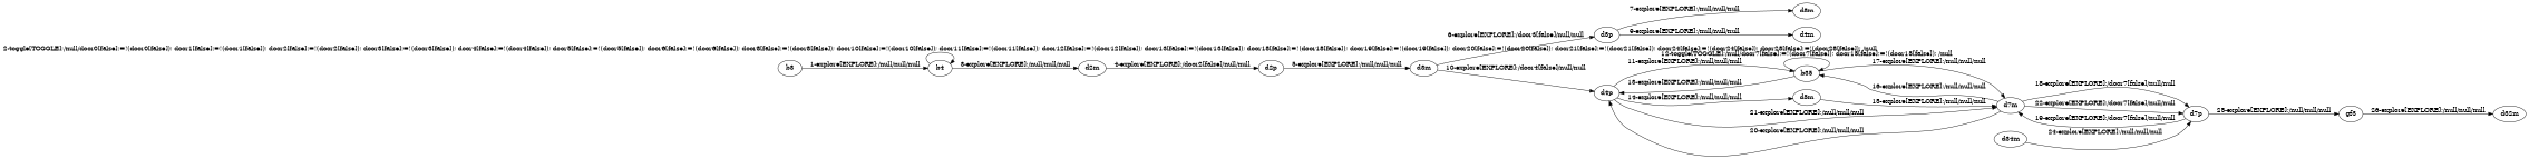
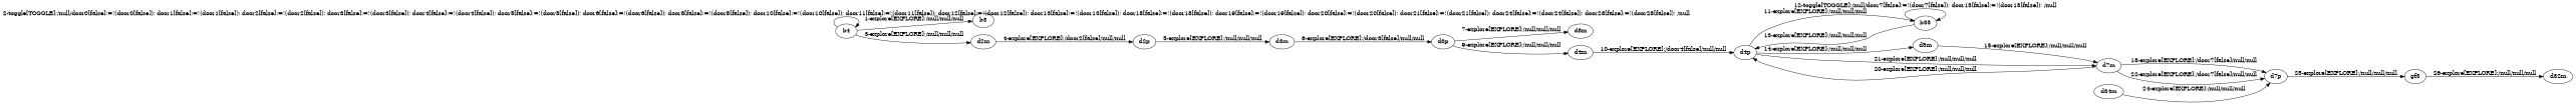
  digraph {
    rankdir=LR
    b3
    b4
    d2m
    d2p
    d3m
    d3p
    d8m
    d4m
    d4p
    n10 [label=b35]
    d5m
    d7m
    d7p
    gf3
    d34m
    d32m
-   b3 -> b4 [label="1-explore[EXPLORE];/null/null/null"]
+   b4 -> b3 [label="1-explore[EXPLORE];/null/null/null"]
    b4 -> b4 [label="2-toggle[TOGGLE];/null/door0[false]:=!(door0[false]); door1[false]:=!(door1[false]); door2[false]:=!(door2[false]); door3[false]:=!(door3[false]); door4[false]:=!(door4[false]); door5[false]:=!(door5[false]); door6[false]:=!(door6[false]); door8[false]:=!(door8[false]); door10[false]:=!(door10[false]); door11[false]:=!(door11[false]); door12[false]:=!(door12[false]); door13[false]:=!(door13[false]); door18[false]:=!(door18[false]); door19[false]:=!(door19[false]); door20[false]:=!(door20[false]); door21[false]:=!(door21[false]); door24[false]:=!(door24[false]); door28[false]:=!(door28[false]); /null"]
    b4 -> d2m [label="3-explore[EXPLORE];/null/null/null"]
    d2m -> d2p [label="4-explore[EXPLORE];/door2[false]/null/null"]
    d2p -> d3m [label="5-explore[EXPLORE];/null/null/null"]
    d3m -> d3p [label="6-explore[EXPLORE];/door3[false]/null/null"]
    d3p -> d8m [label="7-explore[EXPLORE];/null/null/null"]
    d3p -> d4m [label="9-explore[EXPLORE];/null/null/null"]
-   d3m -> d4p [label="10-explore[EXPLORE];/door4[false]/null/null"]
+   d4m -> d4p [label="10-explore[EXPLORE];/door4[false]/null/null"]
    d4p -> n10 [label="11-explore[EXPLORE];/null/null/null"]
    d4p -> d5m [label="14-explore[EXPLORE];/null/null/null"]
    d4p -> d7m [label="21-explore[EXPLORE];/null/null/null"]
    n10 -> d4p [label="13-explore[EXPLORE];/null/null/null"]
    n10 -> n10 [label="12-toggle[TOGGLE];/null/door7[false]:=!(door7[false]); door15[false]:=!(door15[false]); /null"]
-   n10 -> d7m [label="17-explore[EXPLORE];/null/null/null"]
    d5m -> d7m [label="15-explore[EXPLORE];/null/null/null"]
    d7m -> d4p [label="20-explore[EXPLORE];/null/null/null"]
-   d7m -> n10 [label="16-explore[EXPLORE];/null/null/null"]
    d7m -> d7p [label="18-explore[EXPLORE];/door7[false]/null/null"]
    d7m -> d7p [label="22-explore[EXPLORE];/door7[false]/null/null"]
-   d7p -> d7m [label="19-explore[EXPLORE];/door7[false]/null/null"]
    d7p -> gf3 [label="25-explore[EXPLORE];/null/null/null"]
    gf3 -> d32m [label="26-explore[EXPLORE];/null/null/null"]
    d34m -> d7p [label="24-explore[EXPLORE];/null/null/null"]
  }
